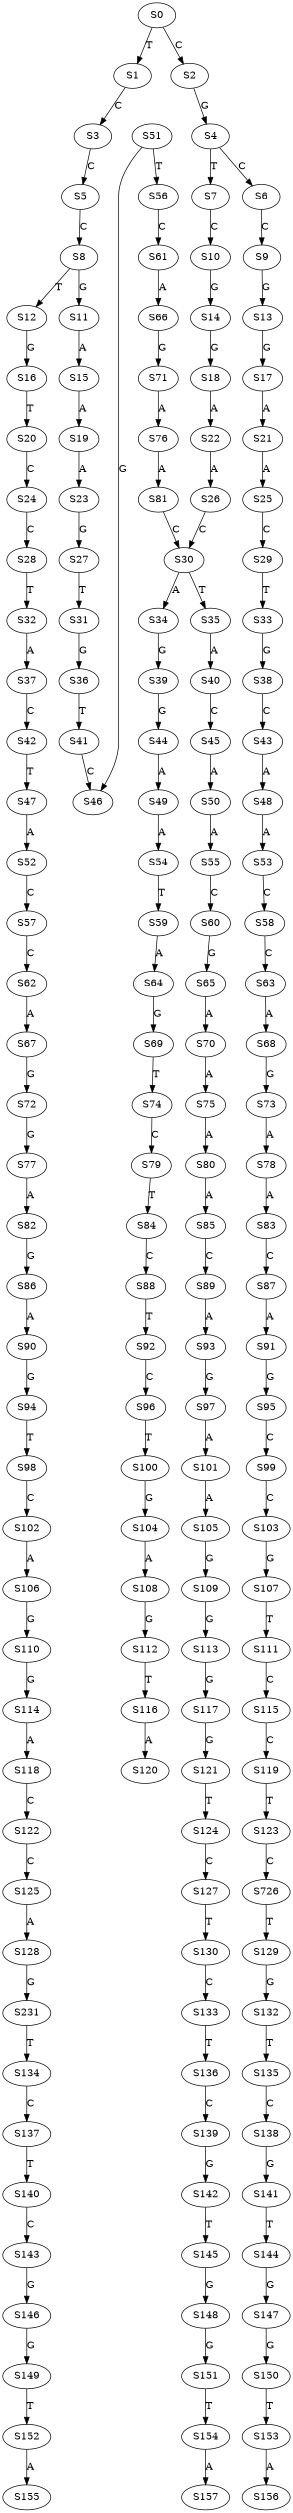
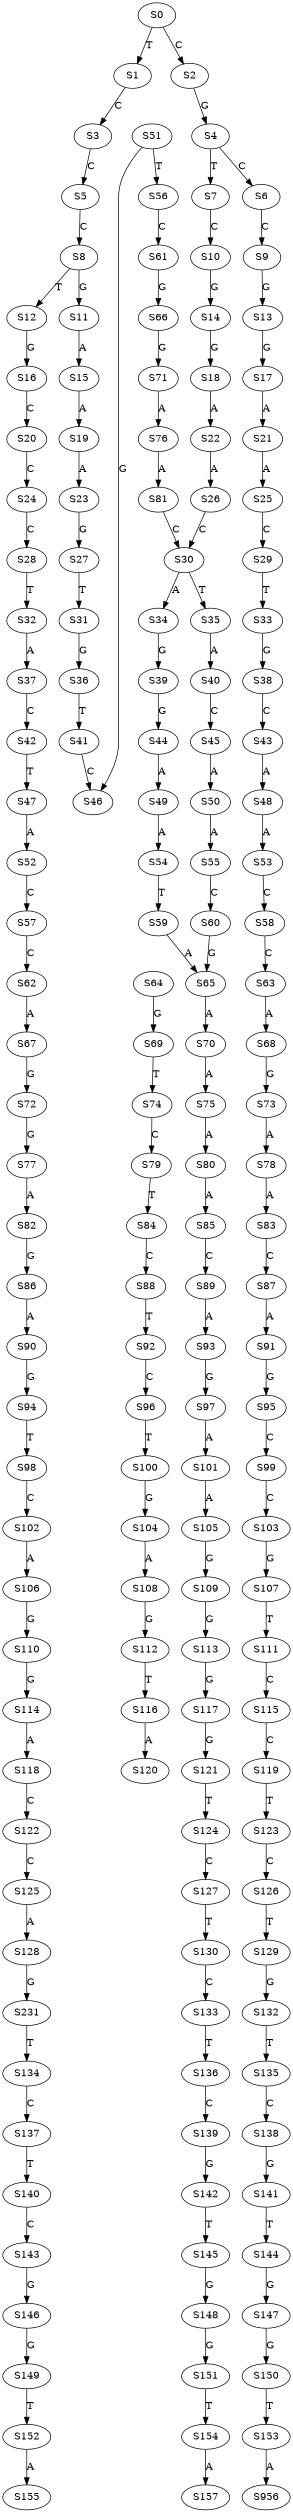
  strict digraph {
    S0
    S1
    S2
    S3
    S4
    S5
    S6
    S7
    S8
    S9
    S10
    S11
    S12
    S13
    S14
    S15
    S16
    S17
    S18
    S19
    S20
    S21
    S22
    S23
    S24
    S25
    S26
    S27
    S28
    S29
    S30
    S31
    S32
    S33
    S34
    S35
    S36
    S37
    S38
    S39
    S40
    S41
    S42
    S43
    S44
    S45
    S46
    S47
    S48
    S49
    S50
    S52
    S53
    S54
    S55
    S51
    S56
    S57
    S58
    S59
    S60
    S61
    S62
    S63
    S64
    S65
    S66
    S67
    S68
    S69
    S70
    S71
    S72
    S73
    S74
    S75
    S76
    S77
    S78
    S79
    S80
    S81
    S82
    S83
    S84
    S85
    S86
    S87
    S88
    S89
    S90
    S91
    S92
    S93
    S94
    S95
    S96
    S97
    S98
    S99
    S100
    S101
    S102
    S103
    S104
    S105
    S106
    S107
    S108
    S109
    S110
    S111
    S112
    S113
    S114
    S115
    S116
    S117
    S118
    S119
    S120
    S121
    S122
    S123
    S124
    S125
-   S126 [label=S726]
+   S126
    S127
    S128
    S129
    S130
    n132 [label=S231]
    S132
    S133
    S134
    S135
    S136
    S137
    S138
    S139
    S140
    S141
    S142
    S143
    S144
    S145
    S146
    S147
    S148
    S149
    S150
    S151
    S152
    S153
    S154
    S155
-   S156
+   S156 [label=S956]
    S157
    S0 -> S1 [label=T]
    S0 -> S2 [label=C]
    S1 -> S3 [label=C]
    S2 -> S4 [label=G]
    S3 -> S5 [label=C]
    S4 -> S6 [label=C]
    S4 -> S7 [label=T]
    S5 -> S8 [label=C]
    S6 -> S9 [label=C]
    S7 -> S10 [label=C]
    S8 -> S11 [label=G]
    S8 -> S12 [label=T]
    S9 -> S13 [label=G]
    S10 -> S14 [label=G]
    S11 -> S15 [label=A]
    S12 -> S16 [label=G]
    S13 -> S17 [label=G]
    S14 -> S18 [label=G]
    S15 -> S19 [label=A]
-   S16 -> S20 [label=T]
+   S16 -> S20 [label=C]
    S17 -> S21 [label=A]
    S18 -> S22 [label=A]
    S19 -> S23 [label=A]
    S20 -> S24 [label=C]
    S21 -> S25 [label=A]
    S22 -> S26 [label=A]
    S23 -> S27 [label=G]
    S24 -> S28 [label=C]
    S25 -> S29 [label=C]
    S26 -> S30 [label=C]
    S27 -> S31 [label=T]
    S28 -> S32 [label=T]
    S29 -> S33 [label=T]
    S30 -> S34 [label=A]
    S30 -> S35 [label=T]
    S31 -> S36 [label=G]
    S32 -> S37 [label=A]
    S33 -> S38 [label=G]
    S34 -> S39 [label=G]
    S35 -> S40 [label=A]
    S36 -> S41 [label=T]
    S37 -> S42 [label=C]
    S38 -> S43 [label=C]
    S39 -> S44 [label=G]
    S40 -> S45 [label=C]
    S41 -> S46 [label=C]
    S42 -> S47 [label=T]
    S43 -> S48 [label=A]
    S44 -> S49 [label=A]
    S45 -> S50 [label=A]
    S47 -> S52 [label=A]
    S48 -> S53 [label=A]
    S49 -> S54 [label=A]
    S50 -> S55 [label=A]
    S52 -> S57 [label=C]
    S53 -> S58 [label=C]
    S54 -> S59 [label=T]
    S55 -> S60 [label=C]
    S51 -> S46 [label=G]
    S51 -> S56 [label=T]
    S56 -> S61 [label=C]
    S57 -> S62 [label=C]
    S58 -> S63 [label=C]
-   S59 -> S64 [label=A]
+   S59 -> S65 [label=A]
    S60 -> S65 [label=G]
-   S61 -> S66 [label=A]
+   S61 -> S66 [label=G]
    S62 -> S67 [label=A]
    S63 -> S68 [label=A]
    S64 -> S69 [label=G]
    S65 -> S70 [label=A]
    S66 -> S71 [label=G]
    S67 -> S72 [label=G]
    S68 -> S73 [label=G]
    S69 -> S74 [label=T]
    S70 -> S75 [label=A]
    S71 -> S76 [label=A]
    S72 -> S77 [label=G]
    S73 -> S78 [label=A]
    S74 -> S79 [label=C]
    S75 -> S80 [label=A]
    S76 -> S81 [label=A]
    S77 -> S82 [label=A]
    S78 -> S83 [label=A]
    S79 -> S84 [label=T]
    S80 -> S85 [label=A]
    S81 -> S30 [label=C]
    S82 -> S86 [label=G]
    S83 -> S87 [label=C]
    S84 -> S88 [label=C]
    S85 -> S89 [label=C]
    S86 -> S90 [label=A]
    S87 -> S91 [label=A]
    S88 -> S92 [label=T]
    S89 -> S93 [label=A]
    S90 -> S94 [label=G]
    S91 -> S95 [label=G]
    S92 -> S96 [label=C]
    S93 -> S97 [label=G]
    S94 -> S98 [label=T]
    S95 -> S99 [label=C]
    S96 -> S100 [label=T]
    S97 -> S101 [label=A]
    S98 -> S102 [label=C]
    S99 -> S103 [label=C]
    S100 -> S104 [label=G]
    S101 -> S105 [label=A]
    S102 -> S106 [label=A]
    S103 -> S107 [label=G]
    S104 -> S108 [label=A]
    S105 -> S109 [label=G]
    S106 -> S110 [label=G]
    S107 -> S111 [label=T]
    S108 -> S112 [label=G]
    S109 -> S113 [label=G]
    S110 -> S114 [label=G]
    S111 -> S115 [label=C]
    S112 -> S116 [label=T]
    S113 -> S117 [label=G]
    S114 -> S118 [label=A]
    S115 -> S119 [label=C]
    S116 -> S120 [label=A]
    S117 -> S121 [label=G]
    S118 -> S122 [label=C]
    S119 -> S123 [label=T]
    S121 -> S124 [label=T]
    S122 -> S125 [label=C]
    S123 -> S126 [label=C]
    S124 -> S127 [label=C]
    S125 -> S128 [label=A]
    S126 -> S129 [label=T]
    S127 -> S130 [label=T]
    S128 -> n132 [label=G]
    S129 -> S132 [label=G]
    S130 -> S133 [label=C]
    n132 -> S134 [label=T]
    S132 -> S135 [label=T]
    S133 -> S136 [label=T]
    S134 -> S137 [label=C]
    S135 -> S138 [label=C]
    S136 -> S139 [label=C]
    S137 -> S140 [label=T]
    S138 -> S141 [label=G]
    S139 -> S142 [label=G]
    S140 -> S143 [label=C]
    S141 -> S144 [label=T]
    S142 -> S145 [label=T]
    S143 -> S146 [label=G]
    S144 -> S147 [label=G]
    S145 -> S148 [label=G]
    S146 -> S149 [label=G]
    S147 -> S150 [label=G]
    S148 -> S151 [label=G]
    S149 -> S152 [label=T]
    S150 -> S153 [label=T]
    S151 -> S154 [label=T]
    S152 -> S155 [label=A]
    S153 -> S156 [label=A]
    S154 -> S157 [label=A]
  }
